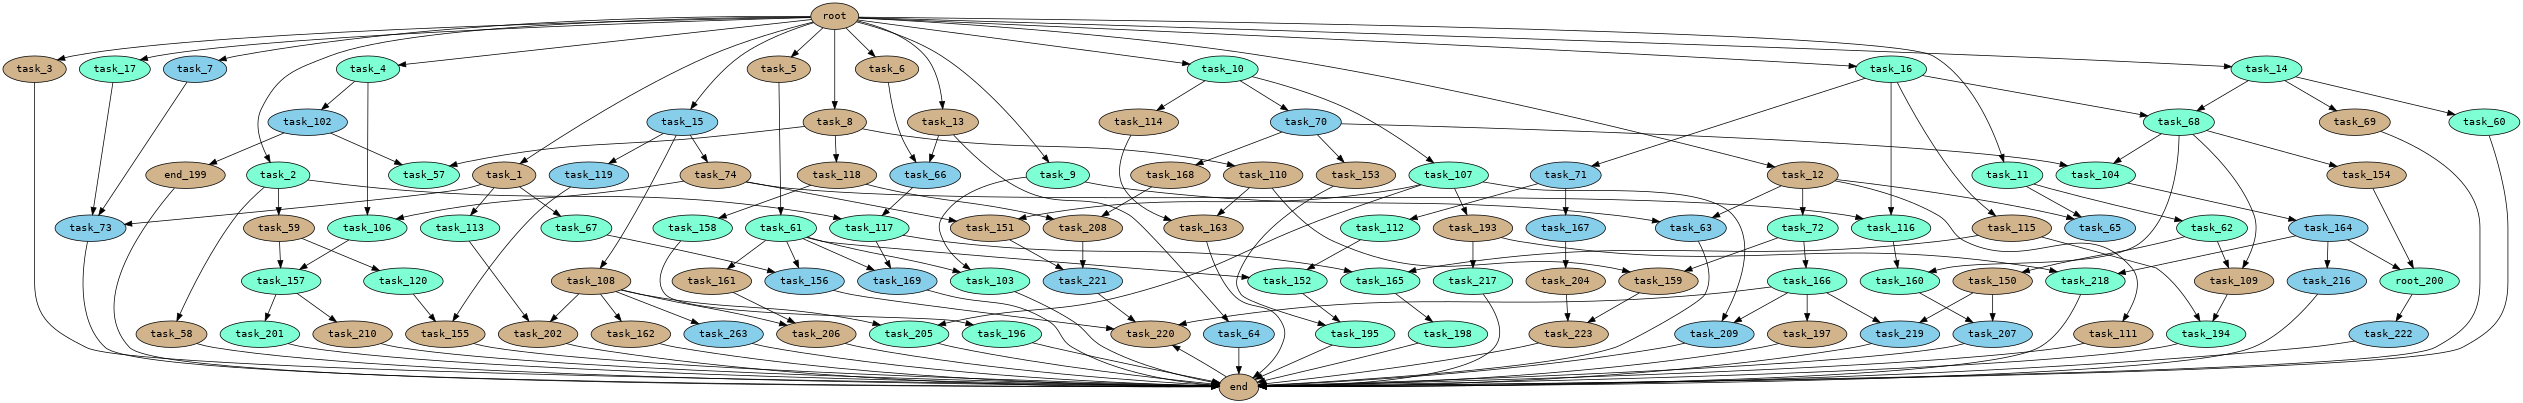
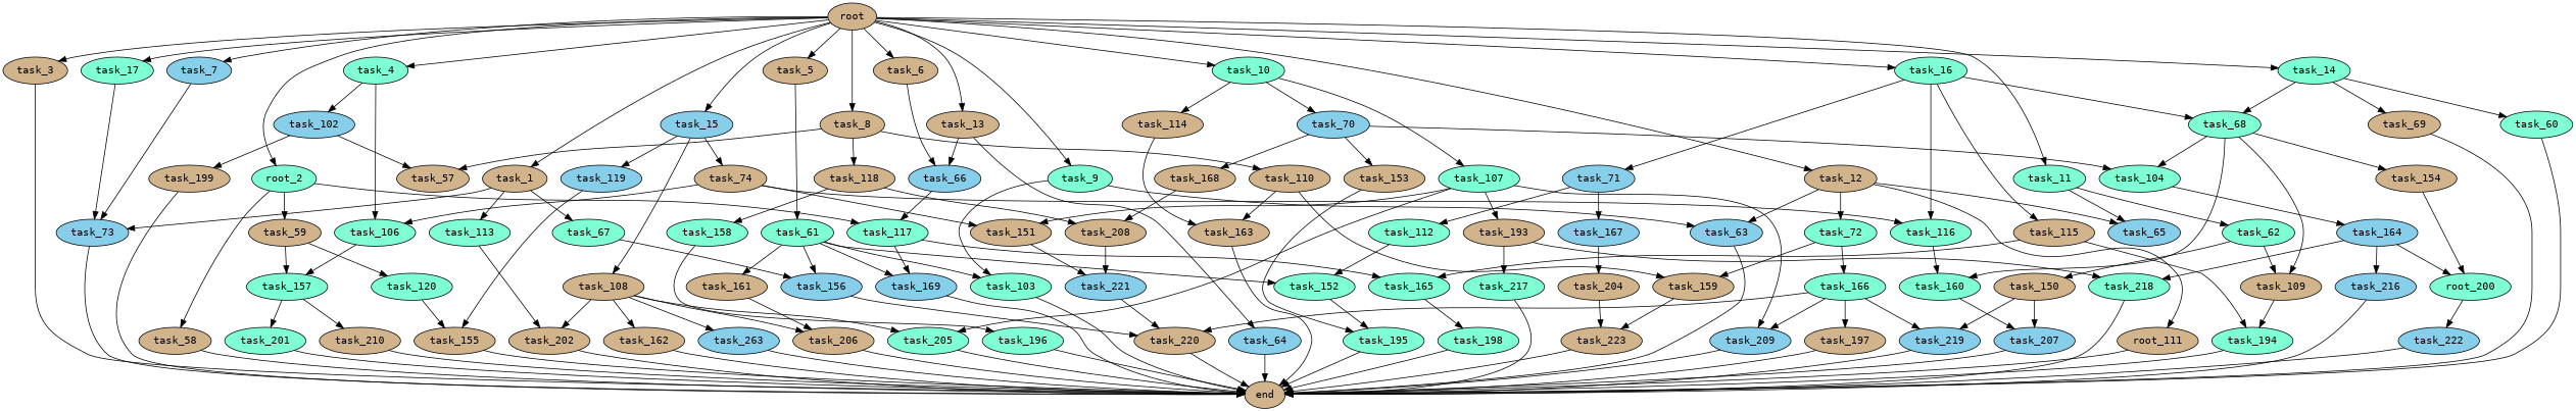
  digraph {
    fontname="DejaVu Sans Mono"
    node [fillcolor=tan fontname="DejaVu Sans Mono" style=filled]
    edge [fontname="DejaVu Sans Mono"]
    root
    task_1
-   task_2 [fillcolor=aquamarine]
+   task_2 [fillcolor=aquamarine label=root_2]
    task_3
    task_4 [fillcolor=aquamarine]
    task_5
    task_6
    task_7 [fillcolor=skyblue]
    task_8
    task_9 [fillcolor=aquamarine]
    task_10 [fillcolor=aquamarine]
    task_11 [fillcolor=aquamarine]
    task_12
    task_13
    task_14 [fillcolor=aquamarine]
    task_15 [fillcolor=skyblue]
    task_16 [fillcolor=aquamarine]
    task_17 [fillcolor=aquamarine]
    task_67 [fillcolor=aquamarine]
    task_73 [fillcolor=skyblue]
    task_113 [fillcolor=aquamarine]
    task_58
    task_59
    task_117 [fillcolor=aquamarine]
    end
    task_102 [fillcolor=skyblue]
    task_106 [fillcolor=aquamarine]
    task_61 [fillcolor=aquamarine]
    task_66 [fillcolor=skyblue]
-   task_57 [fillcolor=aquamarine]
+   task_57
    task_110
    task_118
    task_63 [fillcolor=skyblue]
    task_103 [fillcolor=aquamarine]
    task_70 [fillcolor=skyblue]
    task_107 [fillcolor=aquamarine]
    task_114
    task_62 [fillcolor=aquamarine]
    task_65 [fillcolor=skyblue]
    task_72 [fillcolor=aquamarine]
-   task_111
+   task_111 [label=root_111]
    task_64 [fillcolor=skyblue]
    task_60 [fillcolor=aquamarine]
    task_68 [fillcolor=aquamarine]
    task_69
    task_74
    task_108
    task_119 [fillcolor=skyblue]
    task_71 [fillcolor=skyblue]
    task_115
    task_116 [fillcolor=aquamarine]
    task_156 [fillcolor=skyblue]
    task_202
    task_120 [fillcolor=aquamarine]
    task_157 [fillcolor=aquamarine]
    task_169 [fillcolor=skyblue]
    task_165 [fillcolor=aquamarine]
-   task_199 [label=end_199]
+   task_199
    task_152 [fillcolor=aquamarine]
    task_161
    task_159
    task_163
    task_158 [fillcolor=aquamarine]
    task_208
    task_104 [fillcolor=aquamarine]
    task_153
    task_168
    task_151
    task_193
    task_205 [fillcolor=aquamarine]
    task_209 [fillcolor=skyblue]
    task_109
    task_150
    task_166 [fillcolor=aquamarine]
    task_154
    task_160 [fillcolor=aquamarine]
    task_162
    n78 [fillcolor=skyblue label=task_263]
    task_206
    task_155
    task_112 [fillcolor=aquamarine]
    task_167 [fillcolor=skyblue]
    task_194 [fillcolor=aquamarine]
    task_201 [fillcolor=aquamarine]
    task_210
    task_195 [fillcolor=aquamarine]
    task_220
    task_207 [fillcolor=skyblue]
    task_219 [fillcolor=skyblue]
    task_164 [fillcolor=skyblue]
    n91 [fillcolor=aquamarine label=root_200]
    task_204
    task_223
    task_197
    task_221 [fillcolor=skyblue]
    task_216 [fillcolor=skyblue]
    task_218 [fillcolor=aquamarine]
    task_196 [fillcolor=aquamarine]
    task_217 [fillcolor=aquamarine]
    task_198 [fillcolor=aquamarine]
    task_222 [fillcolor=skyblue]
    root -> task_1
    root -> task_2
    root -> task_3
    root -> task_4
    root -> task_5
    root -> task_6
    root -> task_7
    root -> task_8
    root -> task_9
    root -> task_10
    root -> task_11
    root -> task_12
    root -> task_13
    root -> task_14
    root -> task_15
    root -> task_16
    root -> task_17
    task_1 -> task_67
    task_1 -> task_73
    task_1 -> task_113
    task_2 -> task_58
    task_2 -> task_59
    task_2 -> task_117
    task_3 -> end
    task_4 -> task_102
    task_4 -> task_106
    task_5 -> task_61
    task_6 -> task_66
    task_7 -> task_73
    task_8 -> task_57
    task_8 -> task_110
    task_8 -> task_118
    task_9 -> task_63
    task_9 -> task_103
    task_10 -> task_70
    task_10 -> task_107
    task_10 -> task_114
    task_11 -> task_62
    task_11 -> task_65
    task_12 -> task_63
    task_12 -> task_65
    task_12 -> task_72
    task_12 -> task_111
    task_13 -> task_66
    task_13 -> task_64
    task_14 -> task_60
    task_14 -> task_68
    task_14 -> task_69
    task_15 -> task_74
    task_15 -> task_108
    task_15 -> task_119
    task_16 -> task_68
    task_16 -> task_71
    task_16 -> task_115
    task_16 -> task_116
    task_17 -> task_73
    task_67 -> task_156
    task_73 -> end
    task_113 -> task_202
    task_58 -> end
    task_59 -> task_120
    task_59 -> task_157
    task_117 -> task_169
    task_117 -> task_165
    task_102 -> task_57
    task_102 -> task_199
    task_106 -> task_157
    task_61 -> task_103
    task_61 -> task_156
    task_61 -> task_169
    task_61 -> task_152
    task_61 -> task_161
    task_66 -> task_117
    task_110 -> task_159
    task_110 -> task_163
    task_118 -> task_158
    task_118 -> task_208
    task_63 -> end
    task_103 -> end
    task_70 -> task_104
    task_70 -> task_153
    task_70 -> task_168
    task_107 -> task_151
    task_107 -> task_193
    task_107 -> task_205
    task_107 -> task_209
    task_114 -> task_163
    task_62 -> task_109
    task_62 -> task_150
    task_72 -> task_159
    task_72 -> task_166
    task_111 -> end
    task_64 -> end
    task_60 -> end
    task_68 -> task_104
    task_68 -> task_109
    task_68 -> task_154
    task_68 -> task_160
    task_69 -> end
    task_74 -> task_106
    task_74 -> task_116
    task_74 -> task_151
    task_108 -> task_202
    task_108 -> task_205
    task_108 -> task_162
    task_108 -> n78
    task_108 -> task_206
    task_119 -> task_155
    task_71 -> task_112
    task_71 -> task_167
    task_115 -> task_165
    task_115 -> task_194
    task_116 -> task_160
    task_156 -> task_220
    task_202 -> end
    task_120 -> task_155
    task_157 -> task_201
    task_157 -> task_210
    task_169 -> end
    task_165 -> task_198
    task_199 -> end
    task_152 -> task_195
    task_161 -> task_206
    task_159 -> task_223
    task_163 -> end
    task_158 -> task_196
    task_208 -> task_221
    task_104 -> task_164
    task_153 -> task_195
    task_168 -> task_208
    task_151 -> task_221
    task_193 -> task_218
    task_193 -> task_217
    task_205 -> end
    task_209 -> end
    task_109 -> task_194
    task_150 -> task_207
    task_150 -> task_219
    task_166 -> task_209
    task_166 -> task_220
    task_166 -> task_219
    task_166 -> task_197
    task_154 -> n91
    task_160 -> task_207
    task_162 -> end
    n78 -> end
    task_206 -> end
    task_155 -> end
    task_112 -> task_152
    task_167 -> task_204
    task_194 -> end
    task_201 -> end
    task_210 -> end
    task_195 -> end
-   end -> task_220
+   task_220 -> end
    task_207 -> end
    task_219 -> end
    task_164 -> n91
    task_164 -> task_216
    task_164 -> task_218
    n91 -> task_222
    task_204 -> task_223
    task_223 -> end
    task_197 -> end
    task_221 -> task_220
    task_216 -> end
    task_218 -> end
    task_196 -> end
    task_217 -> end
    task_198 -> end
    task_222 -> end
  }
